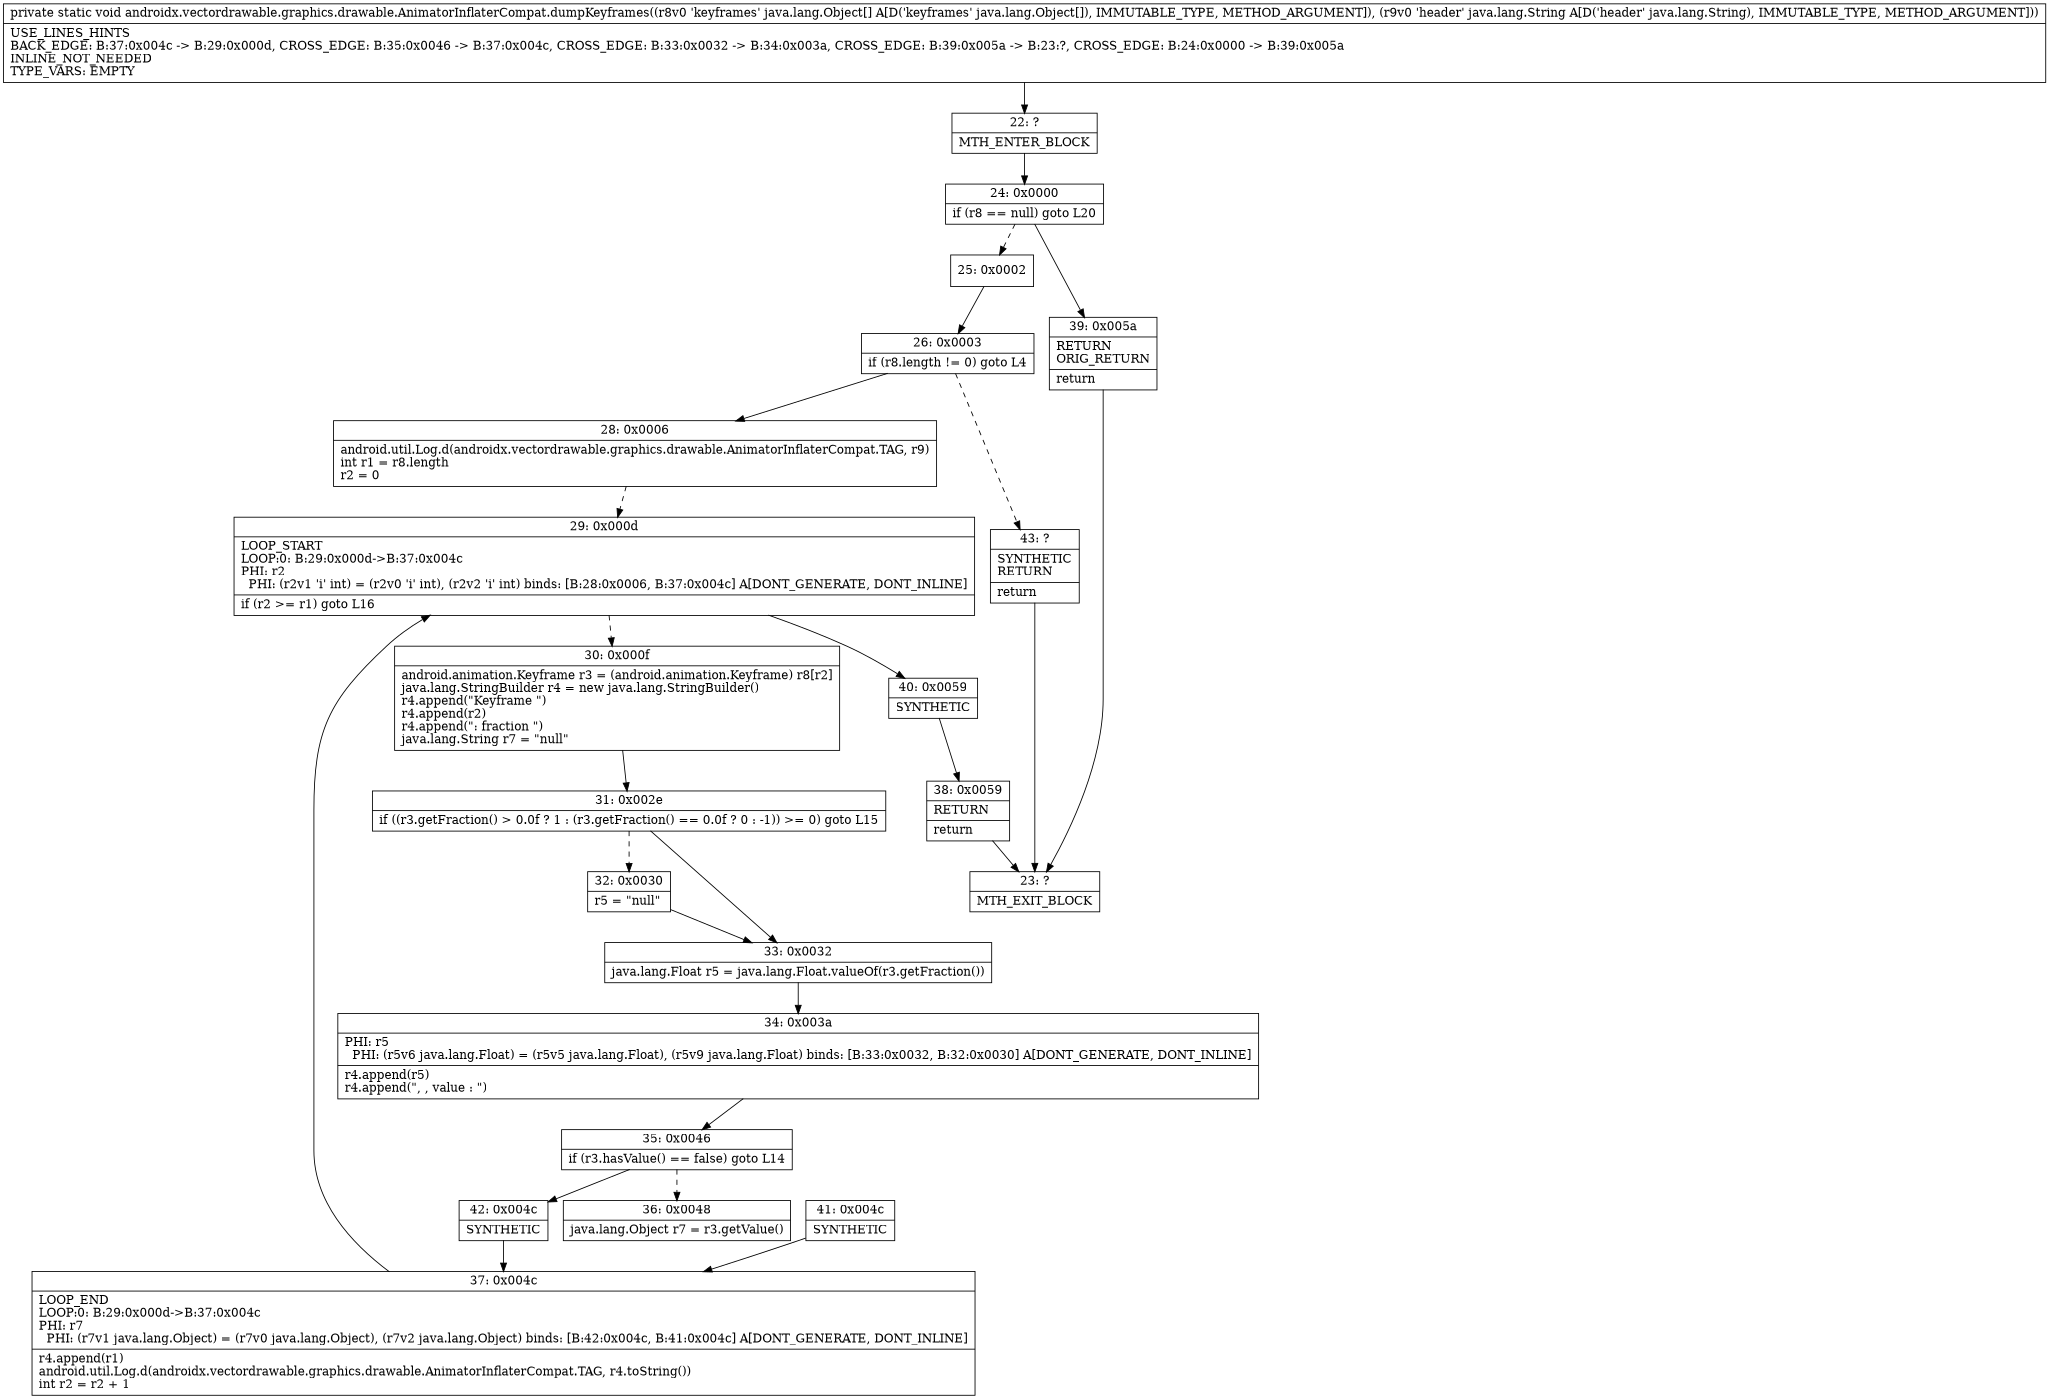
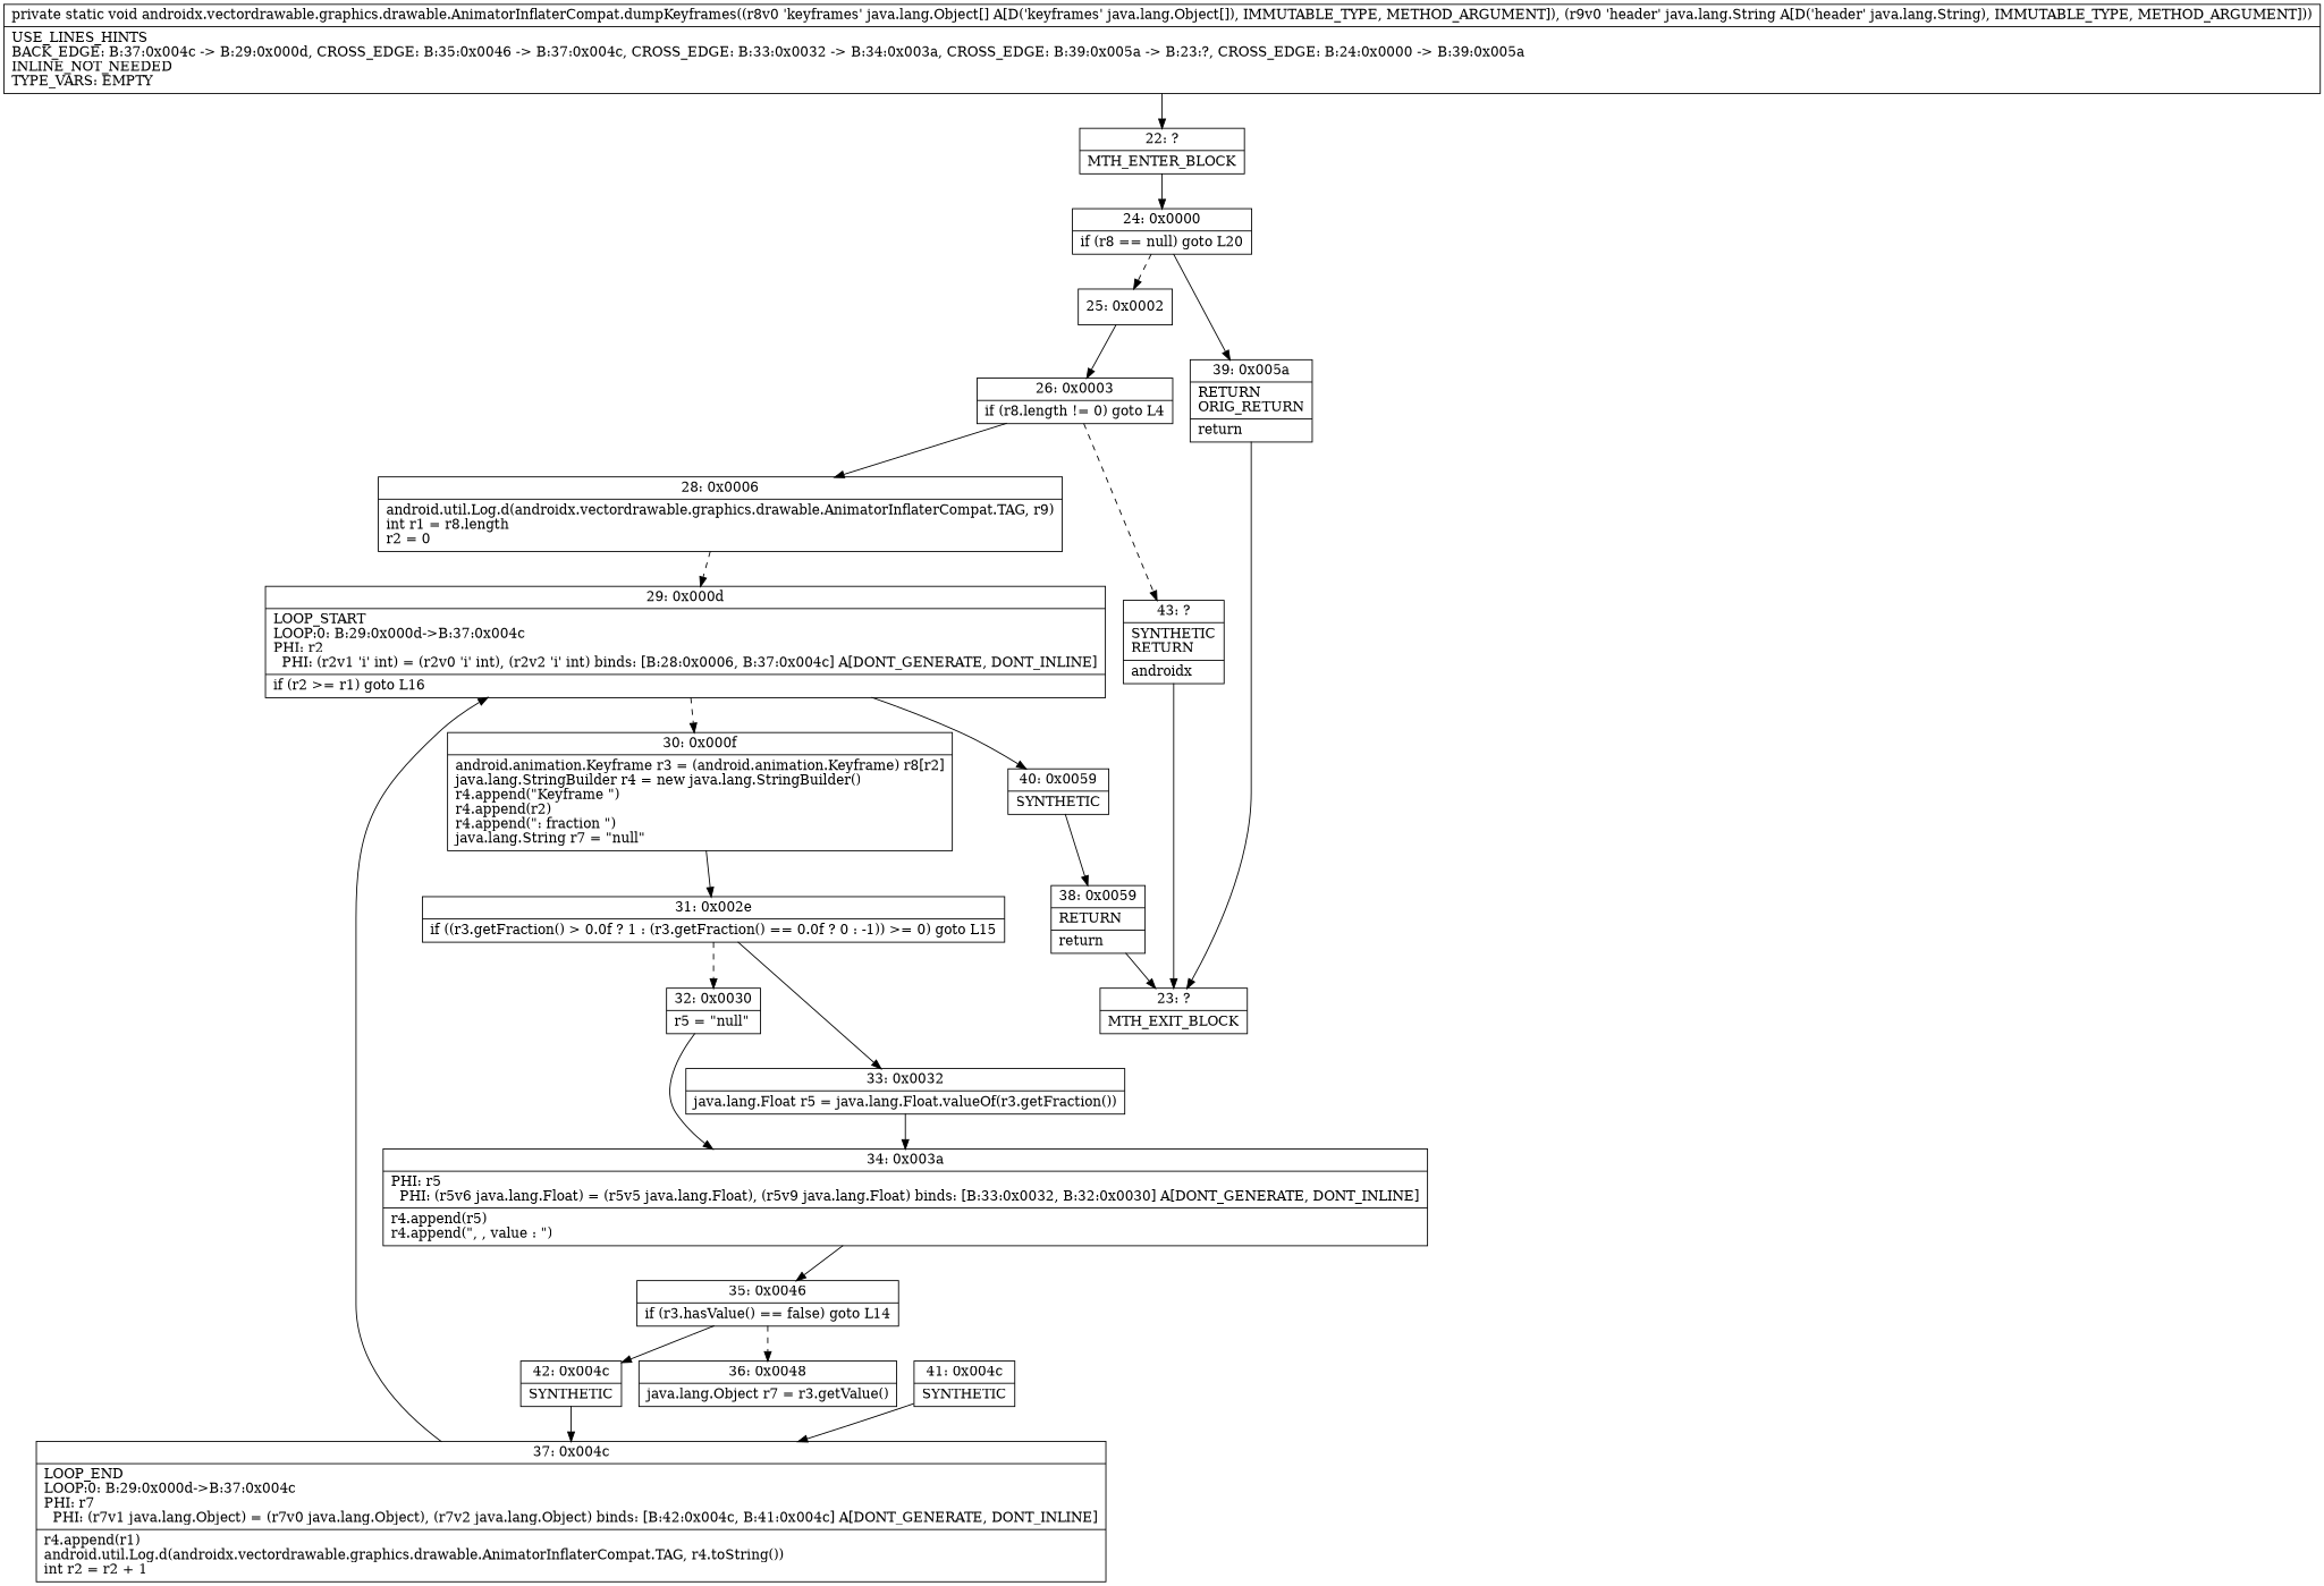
  digraph {
    node [shape=record]
    n1 [label="{22\:\ ?|MTH_ENTER_BLOCK\l}"]
    n2 [label="{24\:\ 0x0000|if (r8 == null) goto L20\l}"]
    n3 [label="{25\:\ 0x0002}"]
    n4 [label="{39\:\ 0x005a|RETURN\lORIG_RETURN\l|return\l}"]
    n5 [label="{26\:\ 0x0003|if (r8.length != 0) goto L4\l}"]
    n6 [label="{23\:\ ?|MTH_EXIT_BLOCK\l}"]
    n7 [label="{28\:\ 0x0006|android.util.Log.d(androidx.vectordrawable.graphics.drawable.AnimatorInflaterCompat.TAG, r9)\lint r1 = r8.length\lr2 = 0\l}"]
-   n8 [label="{43\:\ ?|SYNTHETIC\lRETURN\l|return\l}"]
+   n8 [label="{43\:\ ?|SYNTHETIC\lRETURN\l|androidx\l}"]
    n9 [label="{29\:\ 0x000d|LOOP_START\lLOOP:0: B:29:0x000d\-\>B:37:0x004c\lPHI: r2 \l  PHI: (r2v1 'i' int) = (r2v0 'i' int), (r2v2 'i' int) binds: [B:28:0x0006, B:37:0x004c] A[DONT_GENERATE, DONT_INLINE]\l|if (r2 \>= r1) goto L16\l}"]
    n10 [label="{30\:\ 0x000f|android.animation.Keyframe r3 = (android.animation.Keyframe) r8[r2]\ljava.lang.StringBuilder r4 = new java.lang.StringBuilder()\lr4.append(\"Keyframe \")\lr4.append(r2)\lr4.append(\": fraction \")\ljava.lang.String r7 = \"null\"\l}"]
    n11 [label="{40\:\ 0x0059|SYNTHETIC\l}"]
    n12 [label="{31\:\ 0x002e|if ((r3.getFraction() \> 0.0f ? 1 : (r3.getFraction() == 0.0f ? 0 : \-1)) \>= 0) goto L15\l}"]
    n13 [label="{38\:\ 0x0059|RETURN\l|return\l}"]
    n14 [label="{32\:\ 0x0030|r5 = \"null\"\l}"]
    n15 [label="{33\:\ 0x0032|java.lang.Float r5 = java.lang.Float.valueOf(r3.getFraction())\l}"]
    n16 [label="{34\:\ 0x003a|PHI: r5 \l  PHI: (r5v6 java.lang.Float) = (r5v5 java.lang.Float), (r5v9 java.lang.Float) binds: [B:33:0x0032, B:32:0x0030] A[DONT_GENERATE, DONT_INLINE]\l|r4.append(r5)\lr4.append(\", , value : \")\l}"]
    n17 [label="{35\:\ 0x0046|if (r3.hasValue() == false) goto L14\l}"]
    n18 [label="{36\:\ 0x0048|java.lang.Object r7 = r3.getValue()\l}"]
    n19 [label="{42\:\ 0x004c|SYNTHETIC\l}"]
    n20 [label="{37\:\ 0x004c|LOOP_END\lLOOP:0: B:29:0x000d\-\>B:37:0x004c\lPHI: r7 \l  PHI: (r7v1 java.lang.Object) = (r7v0 java.lang.Object), (r7v2 java.lang.Object) binds: [B:42:0x004c, B:41:0x004c] A[DONT_GENERATE, DONT_INLINE]\l|r4.append(r1)\landroid.util.Log.d(androidx.vectordrawable.graphics.drawable.AnimatorInflaterCompat.TAG, r4.toString())\lint r2 = r2 + 1\l}"]
    n21 [label="{41\:\ 0x004c|SYNTHETIC\l}"]
    n22 [label="{private static void androidx.vectordrawable.graphics.drawable.AnimatorInflaterCompat.dumpKeyframes((r8v0 'keyframes' java.lang.Object[] A[D('keyframes' java.lang.Object[]), IMMUTABLE_TYPE, METHOD_ARGUMENT]), (r9v0 'header' java.lang.String A[D('header' java.lang.String), IMMUTABLE_TYPE, METHOD_ARGUMENT]))  | USE_LINES_HINTS\lBACK_EDGE: B:37:0x004c \-\> B:29:0x000d, CROSS_EDGE: B:35:0x0046 \-\> B:37:0x004c, CROSS_EDGE: B:33:0x0032 \-\> B:34:0x003a, CROSS_EDGE: B:39:0x005a \-\> B:23:?, CROSS_EDGE: B:24:0x0000 \-\> B:39:0x005a\lINLINE_NOT_NEEDED\lTYPE_VARS: EMPTY\l}"]
    n1 -> n2
    n2 -> n3 [style=dashed]
    n2 -> n4
    n3 -> n5
    n4 -> n6
    n5 -> n7
    n5 -> n8 [style=dashed]
    n7 -> n9 [style=dashed]
    n8 -> n6
    n9 -> n10 [style=dashed]
    n9 -> n11
    n10 -> n12
    n11 -> n13
    n12 -> n14 [style=dashed]
    n12 -> n15
    n13 -> n6
-   n14 -> n15
+   n14 -> n16
    n15 -> n16
    n16 -> n17
    n17 -> n18 [style=dashed]
    n17 -> n19
    n19 -> n20
    n20 -> n9
    n21 -> n20
    n22 -> n1
  }
